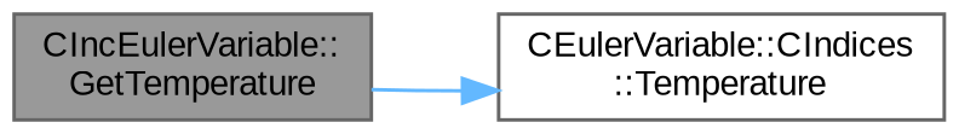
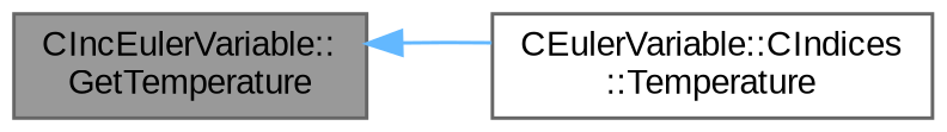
  digraph {
    rankdir=LR
    fontname="Liberation Sans"
    node [fontname="Liberation Sans" fontsize=10 shape=box style=filled]
    n1 [color=gray40 fillcolor=grey60 fontcolor=black height=0.2 label="CIncEulerVariable::\lGetTemperature" width=0.4]
    n2 [color=grey40 fillcolor=white height=0.2 label="CEulerVariable::CIndices\l::Temperature" width=0.4]
-   n1 -> n2 [color=steelblue1 fontname="Liberation Sans" fontsize=10 labelfontname=Helvetica labelfontsize=10 style=solid]
+   n2 -> n1 [color=steelblue1 fontname="Liberation Sans" fontsize=10 labelfontname=Helvetica labelfontsize=10 style=solid]
  }
